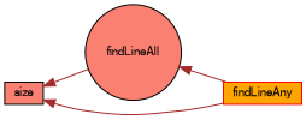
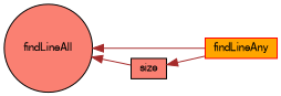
  digraph {
    rankdir=LR
    node [color=black fillcolor=salmon fontname=FreeSans fontsize=10 shape=box style=filled]
    edge [color=brown dir=back fontname=FreeSans fontsize=10 labelfontname=FreeSans labelfontsize=10 style=solid]
    n1 [fontcolor=black height=0.2 label=findLineAll shape=circle width=0.4]
    n2 [color=red fillcolor=orange height=0.2 label=findLineAny width=0.4]
    n3 [height=0.2 label=size width=0.4]
    n1 -> n2
-   n3 -> n1
+   n1 -> n3
    n3 -> n2
  }
